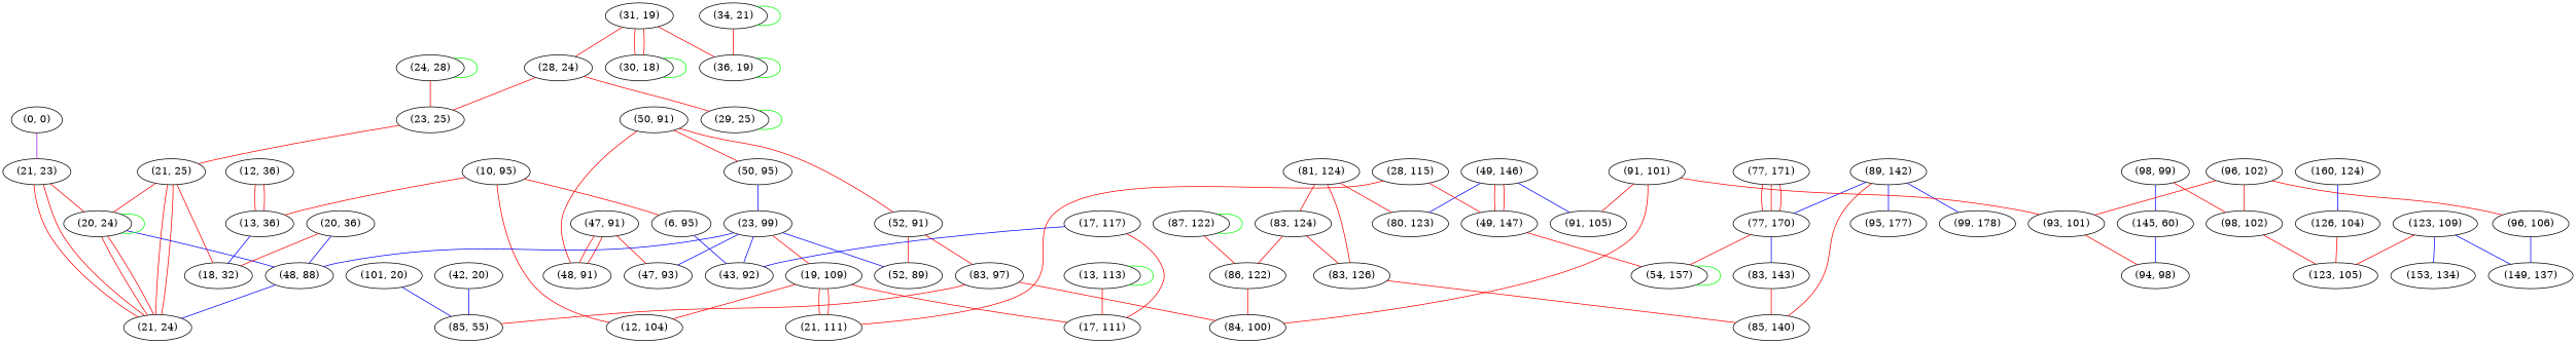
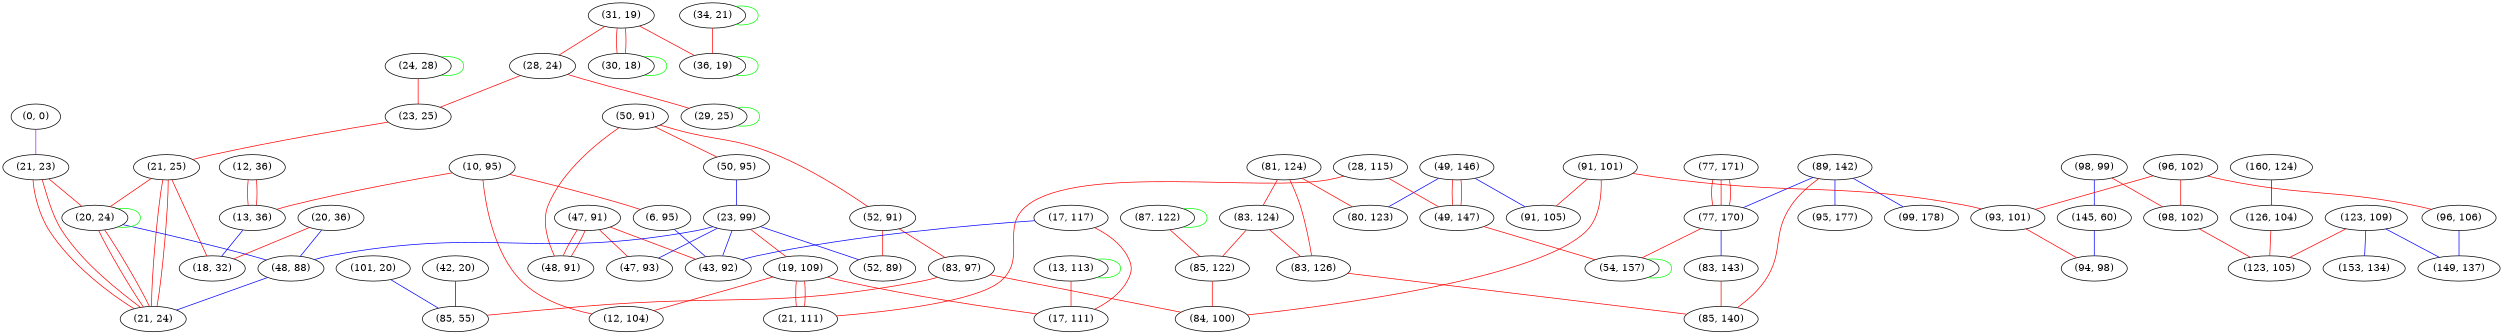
  graph {
    edge [color=red weight=1]
    "(10, 95)"
    "(13, 36)"
    "(6, 95)"
    "(12, 104)"
    "(18, 32)"
    "(43, 92)"
    "(49, 146)"
    "(49, 147)"
    "(80, 123)"
    "(91, 105)"
    "(54, 157)"
    "(47, 91)"
    "(47, 93)"
    "(48, 91)"
    "(81, 124)"
    "(83, 124)"
    "(83, 126)"
-   "(85, 122)" [label="(86, 122)"]
+   "(85, 122)"
    "(85, 140)"
    "(31, 19)"
    "(30, 18)"
    "(28, 24)"
    n23 [label="(36, 19)"]
    "(23, 25)"
    "(29, 25)"
    "(34, 21)"
    "(50, 91)"
    "(50, 95)"
    "(52, 91)"
    "(23, 99)"
    "(83, 97)"
    "(52, 89)"
    "(123, 109)"
    "(123, 105)"
    "(149, 137)"
    "(153, 134)"
    "(17, 117)"
    "(17, 111)"
    "(12, 36)"
    "(89, 142)"
    "(77, 170)"
    "(95, 177)"
    "(99, 178)"
    "(83, 143)"
    "(42, 20)"
    "(85, 55)"
    "(98, 99)"
    "(145, 60)"
    "(98, 102)"
    "(94, 98)"
    "(91, 101)"
    "(93, 101)"
    "(84, 100)"
    "(19, 109)"
    "(48, 88)"
    "(77, 171)"
    "(101, 20)"
    "(21, 111)"
    "(21, 24)"
    "(24, 28)"
    "(21, 25)"
    "(0, 0)"
    "(21, 23)"
    "(20, 24)"
    "(96, 102)"
    "(96, 106)"
    "(87, 122)"
    "(28, 115)"
    "(160, 124)"
    "(126, 104)"
    "(20, 36)"
    "(13, 113)"
    "(10, 95)" -- "(13, 36)"
    "(10, 95)" -- "(6, 95)"
    "(10, 95)" -- "(12, 104)"
    "(13, 36)" -- "(18, 32)" [color=blue]
    "(6, 95)" -- "(43, 92)" [color=blue weight=3]
    "(49, 146)" -- "(49, 147)"
    "(49, 146)" -- "(49, 147)"
    "(49, 146)" -- "(80, 123)" [color=blue weight=3]
    "(49, 146)" -- "(91, 105)" [color=blue weight=3]
    "(49, 147)" -- "(54, 157)"
    "(54, 157)" -- "(54, 157)" [color=green weight=2]
+   "(47, 91)" -- "(43, 92)"
    "(47, 91)" -- "(47, 93)"
    "(47, 91)" -- "(48, 91)"
    "(47, 91)" -- "(48, 91)"
    "(81, 124)" -- "(80, 123)"
    "(81, 124)" -- "(83, 124)"
    "(81, 124)" -- "(83, 126)"
    "(83, 124)" -- "(83, 126)"
    "(83, 124)" -- "(85, 122)"
    "(83, 126)" -- "(85, 140)"
    "(85, 122)" -- "(84, 100)"
    "(31, 19)" -- "(30, 18)"
    "(31, 19)" -- "(30, 18)"
    "(31, 19)" -- "(28, 24)"
    "(31, 19)" -- n23
    "(30, 18)" -- "(30, 18)" [color=green weight=2]
    "(28, 24)" -- "(23, 25)"
    "(28, 24)" -- "(29, 25)"
    n23 -- n23 [color=green weight=2]
    "(23, 25)" -- "(21, 25)"
    "(29, 25)" -- "(29, 25)" [color=green weight=2]
    "(34, 21)" -- n23
    "(34, 21)" -- "(34, 21)" [color=green weight=2]
    "(50, 91)" -- "(48, 91)"
    "(50, 91)" -- "(50, 95)"
    "(50, 91)" -- "(52, 91)"
    "(50, 95)" -- "(23, 99)" [color=blue weight=3]
    "(52, 91)" -- "(83, 97)"
    "(52, 91)" -- "(52, 89)"
    "(23, 99)" -- "(43, 92)" [color=blue weight=3]
    "(23, 99)" -- "(47, 93)" [color=blue weight=3]
    "(23, 99)" -- "(52, 89)" [color=blue weight=3]
    "(23, 99)" -- "(19, 109)"
    "(23, 99)" -- "(48, 88)" [color=blue weight=3]
    "(83, 97)" -- "(85, 55)"
    "(83, 97)" -- "(84, 100)"
    "(123, 109)" -- "(123, 105)"
    "(123, 109)" -- "(149, 137)" [color=blue weight=3]
    "(123, 109)" -- "(153, 134)" [color=blue weight=3]
    "(17, 117)" -- "(43, 92)" [color=blue weight=3]
    "(17, 117)" -- "(17, 111)"
    "(12, 36)" -- "(13, 36)"
    "(12, 36)" -- "(13, 36)"
    "(89, 142)" -- "(85, 140)"
    "(89, 142)" -- "(77, 170)" [color=blue weight=3]
    "(89, 142)" -- "(95, 177)" [color=blue weight=3]
    "(89, 142)" -- "(99, 178)" [color=blue weight=3]
    "(77, 170)" -- "(54, 157)"
    "(77, 170)" -- "(83, 143)" [color=blue weight=3]
    "(83, 143)" -- "(85, 140)"
    "(42, 20)" -- "(85, 55)" [color=blue weight=3]
    "(98, 99)" -- "(145, 60)" [color=blue weight=3]
    "(98, 99)" -- "(98, 102)"
    "(145, 60)" -- "(94, 98)" [color=blue weight=3]
    "(98, 102)" -- "(123, 105)"
    "(91, 101)" -- "(91, 105)"
    "(91, 101)" -- "(93, 101)"
    "(91, 101)" -- "(84, 100)"
    "(93, 101)" -- "(94, 98)"
    "(19, 109)" -- "(12, 104)"
    "(19, 109)" -- "(17, 111)"
    "(19, 109)" -- "(21, 111)"
    "(19, 109)" -- "(21, 111)"
    "(48, 88)" -- "(21, 24)" [color=blue weight=3]
    "(77, 171)" -- "(77, 170)"
    "(77, 171)" -- "(77, 170)"
    "(77, 171)" -- "(77, 170)"
    "(101, 20)" -- "(85, 55)" [color=blue weight=3]
    "(24, 28)" -- "(23, 25)"
    "(24, 28)" -- "(24, 28)" [color=green weight=2]
    "(21, 25)" -- "(18, 32)"
    "(21, 25)" -- "(21, 24)"
    "(21, 25)" -- "(21, 24)"
    "(21, 25)" -- "(20, 24)"
    "(0, 0)" -- "(21, 23)" [color=purple weight=4]
    "(21, 23)" -- "(21, 24)"
    "(21, 23)" -- "(21, 24)"
    "(21, 23)" -- "(20, 24)"
    "(20, 24)" -- "(48, 88)" [color=blue weight=3]
    "(20, 24)" -- "(21, 24)"
    "(20, 24)" -- "(21, 24)"
    "(20, 24)" -- "(20, 24)" [color=green weight=2]
    "(96, 102)" -- "(98, 102)"
    "(96, 102)" -- "(93, 101)"
    "(96, 102)" -- "(96, 106)"
    "(96, 106)" -- "(149, 137)" [color=blue weight=3]
    "(87, 122)" -- "(85, 122)"
    "(87, 122)" -- "(87, 122)" [color=green weight=2]
    "(28, 115)" -- "(49, 147)"
    "(28, 115)" -- "(21, 111)"
    "(160, 124)" -- "(126, 104)" [color=blue weight=3]
    "(126, 104)" -- "(123, 105)"
    "(20, 36)" -- "(18, 32)"
    "(20, 36)" -- "(48, 88)" [color=blue weight=3]
    "(13, 113)" -- "(17, 111)"
    "(13, 113)" -- "(13, 113)" [color=green weight=2]
  }
